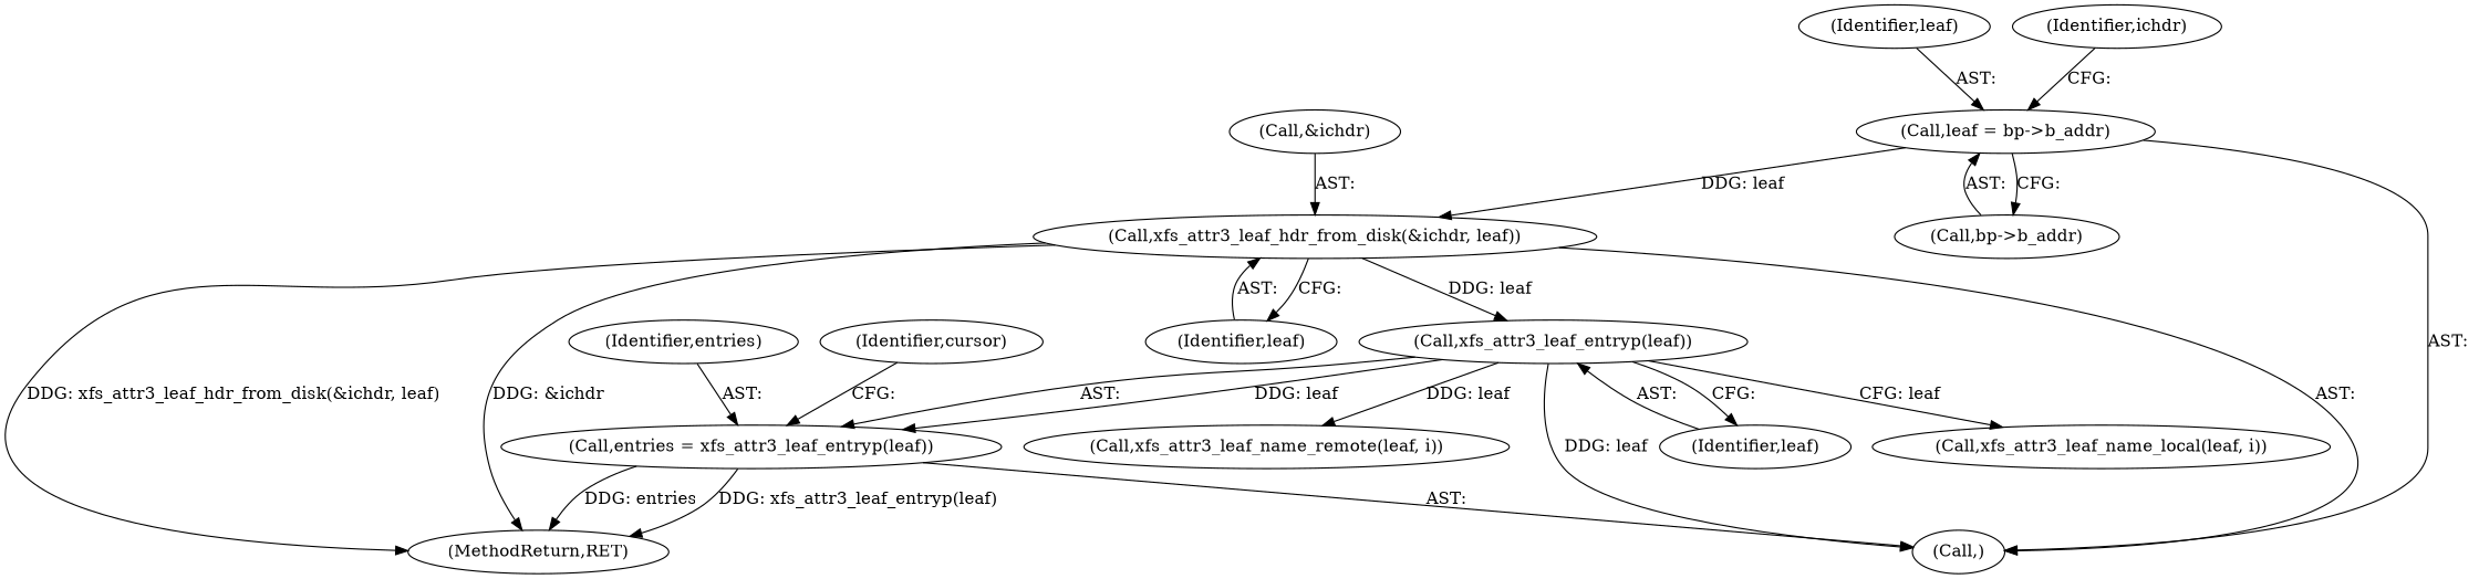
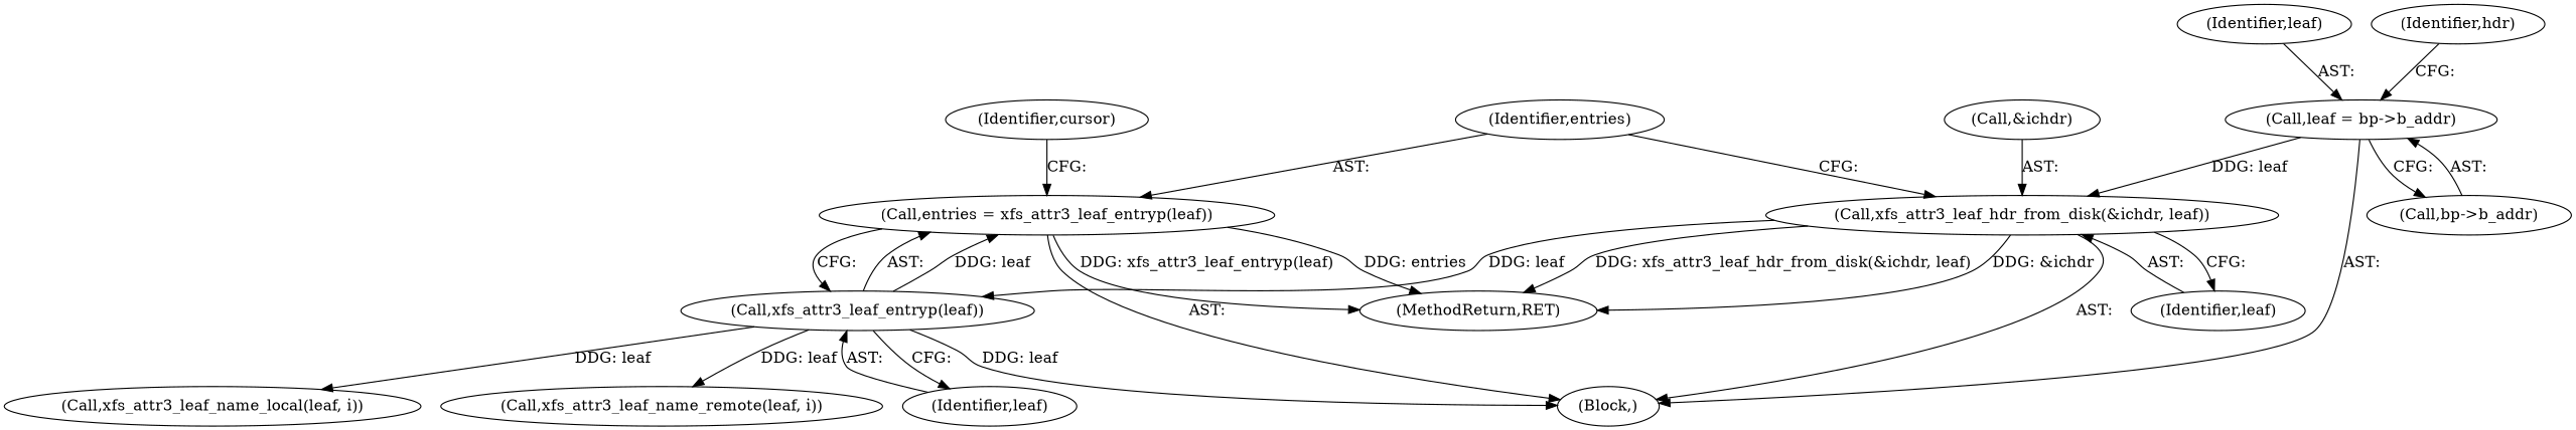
  digraph {
    n1 [label="(Call,entries = xfs_attr3_leaf_entryp(leaf))"]
    n2 [label="(Call,xfs_attr3_leaf_entryp(leaf))"]
    n3 [label="(MethodReturn,RET)"]
-   n4 [label="(Call,)"]
+   n4 [label="(Block,)"]
    n5 [label="(Identifier,leaf)"]
    n6 [label="(Call,xfs_attr3_leaf_name_local(leaf, i))"]
    n7 [label="(Call,xfs_attr3_leaf_name_remote(leaf, i))"]
    n8 [label="(Call,xfs_attr3_leaf_hdr_from_disk(&ichdr, leaf))"]
    n9 [label="(Identifier,leaf)"]
    n10 [label="(Call,leaf = bp->b_addr)"]
    n11 [label="(Call,bp->b_addr)"]
    n12 [label="(Identifier,leaf)"]
    n13 [label="(Call,&ichdr)"]
    n14 [label="(Identifier,entries)"]
-   n15 [label="(Identifier,ichdr)"]
+   n15 [label="(Identifier,hdr)"]
    n16 [label="(Identifier,cursor)"]
+   n1 -> n2 [label="CFG: "]
    n1 -> n3 [label="DDG: entries"]
    n1 -> n3 [label="DDG: xfs_attr3_leaf_entryp(leaf)"]
    n1 -> n4 [label="AST: "]
    n2 -> n1 [label="AST: "]
    n2 -> n1 [label="DDG: leaf"]
    n2 -> n4 [label="DDG: leaf"]
    n2 -> n5 [label="CFG: "]
-   n2 -> n6 [label="CFG: leaf"]
+   n2 -> n6 [label="DDG: leaf"]
    n2 -> n7 [label="DDG: leaf"]
    n5 -> n2 [label="AST: "]
    n8 -> n2 [label="DDG: leaf"]
    n8 -> n3 [label="DDG: xfs_attr3_leaf_hdr_from_disk(&ichdr, leaf)"]
    n8 -> n3 [label="DDG: &ichdr"]
    n8 -> n4 [label="AST: "]
    n8 -> n9 [label="CFG: "]
    n9 -> n8 [label="AST: "]
    n10 -> n4 [label="AST: "]
    n10 -> n8 [label="DDG: leaf"]
    n10 -> n11 [label="CFG: "]
    n11 -> n10 [label="AST: "]
    n12 -> n10 [label="AST: "]
    n13 -> n8 [label="AST: "]
    n14 -> n1 [label="AST: "]
+   n14 -> n8 [label="CFG: "]
    n15 -> n10 [label="CFG: "]
    n16 -> n1 [label="CFG: "]
  }
